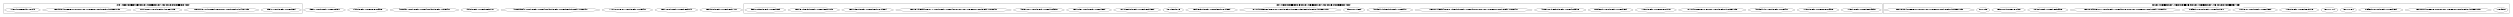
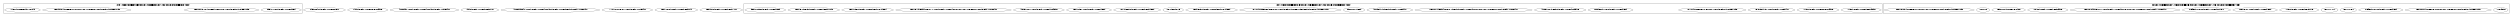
  digraph {
    fontname="DejaVu Sans"
    node [fontname="DejaVu Sans"]
    n1 [label=clear_vma_shared_vm_set_head]
-   n2 [label=clear_vma_shared_vm_set_parent]
+   n2 [label=clear_tail_shared_vm_set_parent]
    n3 [label=old_shared_vm_set_parent_false]
    n4 [label=list_add_vma_shared_vm_set_list_old_shared_vm_set_list]
    n5 [label=old_shared_vm_set_haed_true]
    n6 [label=list_add_tail_vma_shared_vm_set_list_old_shared_vm_set_head_shared_vm_set_list]
    n7 [label=INIT_LIST_HEAD_vma_shared_vm_set_list]
    n8 [label=set_vma_shared_vm_set_head_old]
    n9 [label=set_old_shared_vm_set_head_vma]
-   n10 [label=set_ptr_raw_prio_tree_insert_root_vma_shared_prio_list_node]
-   n11 [label=ptr_not_eq_vma_shared_prio_tree_node]
+   n10 [label=set_ptr_raw_prio_tree_insert_root_vma_shared_prio_tree_node]
    n12 [label=set_old_prio_tree_entry_ptr_struct_vm_area_struct_shared_prio_tree_node]
    n13 [label=vma_prio_tree_add_vma_old]
    n14 [label=vma_shared_vm_set_head_false]
    n15 [label=vma_shared_vm_set_parent_false]
-   n16 [label=list_del_init_vma_shared_vm_set_list]
+   n16 [label=next_del_init_vma_shared_vm_set_list]
    n17 [label=raw_prio_tree_remove_root_vma_shared_prio_tree_node]
-   n18 [label=vma_shared_vm_set_parent_true]
    n19 [label=set_head_vma_shared_vm_set_head]
    n20 [label=list_empty_head_shared_vm_set_list_false]
    n21 [label=set_new_head_list_entry_head_shared_vm_set_list_next_struct_vm_area_struct_shared_vm_set_list]
    n22 [label=list_del_init_head_shared_vm_set_list]
    n23 [label=clear_new_head]
    n24 [label=raw_prio_tree_replace_root_vma_shared_prio_tree_node_head_shared_prio_tree_node]
    n25 [label=set_head_shared_vm_set_head_new_head]
    n26 [label=new_head_true]
    n27 [label=new_head_shared_vm_set_head_head]
    n28 [label=set_node_vma_shared_vm_set_head]
    n29 [label=list_empty_vma_shared_vm_set_list_false]
    n30 [label=set_new_head_list_entry_vma_shared_vm_set_list_nex_struct_vm_area_struct_shared_vm_set_list]
    n31 [label=set_node_shared_vm_set_head_new_head]
    n32 [label=set_new_head_shared_vm_set_head_node]
    n33 [label=clear_node_shared_vm_set_head]
    n34 [label=vma_false]
    n35 [label=set_ptr_prio_tree_next_ptr_stuct_vm_area_struct_shared_prio_tree_node]
    n36 [label=prefetch_next_shared_vm_set_head]
    n37 [label=return_next]
    n38 [label=return_NULL]
    n39 [label=vma_shared_vm_set_head_true]
-   n40 [label=not_next_vma_shared_vm_set_head]
+   n40 [label=set_next_vma_shared_vm_set_head]
    n41 [label=prefetch_next_shared_vm_set_list_next]
    n42 [label=set_next_list_entry_vma_shared_vm_set_list_next_struct_vm_area_struct_shared_vm_set_list]
    n43 [label=next_shared_vm_set_head_false]
    n44 [label=set_ptr_prio_tree_next_iter]
-   n45 [label=ptr_node]
+   n45 [label=ptr_true]
    n46 [label=set_next_prio_tree_entry_ptr_struct_vm_area_struct_shared_prio_tree_node]
    subgraph sub_1 {
      label="void vma_prio_tree_add(struct vm_area_struct *vma, struct vm_area_struct *old)"
      n1
      n2
      n3
      n4
      n5
      n6
      n7
      n8
      n9
    }
    subgraph cluster_2 {
      label="void vma_prio_tree_insert(struct vm_area_struct *vma, struct prio_tree_root *root)"
      n1
      n10
-     n11
      n12
      n13
    }
    subgraph cluster_3 {
      label="void vma_prio_tree_remove(struct vm_area_struct *vma, struct prio_tree_root *root)"
      n14
      n15
      n16
      n17
-     n18
      n19
      n20
      n21
      n22
      n23
      n24
      n25
      n26
      n27
      n28
      n29
      n30
      n31
      n32
      n33
    }
    subgraph cluster_4 {
      label="struct vm_area_struct *vma_prio_tree_next(struct vm_area_struct *vma, struct prio_tree_iter *iter)"
      n34
      n35
      n36
      n37
      n38
      n39
      n40
      n41
      n42
      n43
      n44
      n45
      n46
    }
  }
